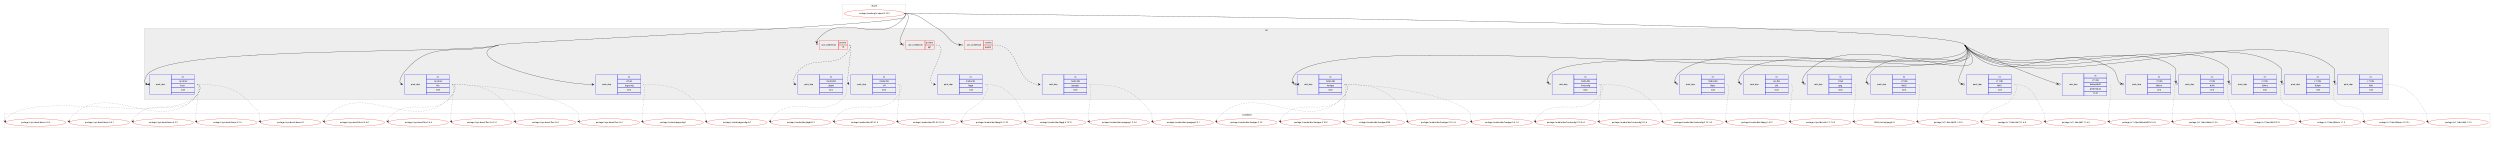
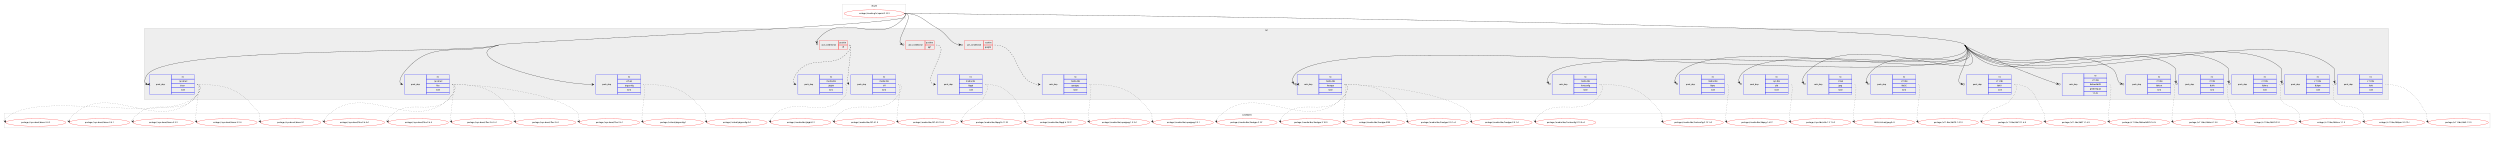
  digraph {
    compound=true
    concentrate=true
    fontname=Roboto
    fontsize=10
    newrank=true
    rankdir=TB
    ranksep=1.5
    node [color=red fontname=Roboto fontsize=10]
    edge [arrowhead=vee fontname=Roboto headport=w style=dotted tailport=e weight=100]
    n1 [label="portage://media-gfx/xpaint-2.10.2" width=4]
    n2 [color=blue label=<<TABLE BORDER="0" CELLBORDER="1" CELLSPACING="0" CELLPADDING="4" WIDTH="220"><TR><TD ROWSPAN="6" CELLPADDING="30">pack_dep</TD></TR><TR><TD WIDTH="110">no</TD></TR><TR><TD>sys-devel</TD></TR><TR><TD>bison</TD></TR><TR><TD>none</TD></TR><TR><TD></TD></TR></TABLE>> shape=none]
    n3 [color=blue label=<<TABLE BORDER="0" CELLBORDER="1" CELLSPACING="0" CELLPADDING="4" WIDTH="220"><TR><TD ROWSPAN="6" CELLPADDING="30">pack_dep</TD></TR><TR><TD WIDTH="110">no</TD></TR><TR><TD>sys-devel</TD></TR><TR><TD>flex</TD></TR><TR><TD>none</TD></TR><TR><TD></TD></TR></TABLE>> shape=none]
    n4 [color=blue label=<<TABLE BORDER="0" CELLBORDER="1" CELLSPACING="0" CELLPADDING="4" WIDTH="220"><TR><TD ROWSPAN="6" CELLPADDING="30">pack_dep</TD></TR><TR><TD WIDTH="110">no</TD></TR><TR><TD>virtual</TD></TR><TR><TD>pkgconfig</TD></TR><TR><TD>none</TD></TR><TR><TD></TD></TR></TABLE>> shape=none]
    n5 [color=blue label=<<TABLE BORDER="0" CELLBORDER="1" CELLSPACING="0" CELLPADDING="4" WIDTH="220"><TR><TD ROWSPAN="6" CELLPADDING="30">pack_dep</TD></TR><TR><TD WIDTH="110">no</TD></TR><TR><TD>media-libs</TD></TR><TR><TD>openjpeg</TD></TR><TR><TD>none</TD></TR><TR><TD></TD></TR></TABLE>> shape=none]
    n6 [label=<<TABLE BORDER="0" CELLBORDER="1" CELLSPACING="0" CELLPADDING="4"><TR><TD ROWSPAN="3" CELLPADDING="10">use_conditional</TD></TR><TR><TD>positive</TD></TR><TR><TD>jpeg2k</TD></TR></TABLE>> shape=none]
    n7 [color=blue label=<<TABLE BORDER="0" CELLBORDER="1" CELLSPACING="0" CELLPADDING="4" WIDTH="220"><TR><TD ROWSPAN="6" CELLPADDING="30">pack_dep</TD></TR><TR><TD WIDTH="110">no</TD></TR><TR><TD>media-libs</TD></TR><TR><TD>libpgf</TD></TR><TR><TD>none</TD></TR><TR><TD></TD></TR></TABLE>> shape=none]
    n8 [label=<<TABLE BORDER="0" CELLBORDER="1" CELLSPACING="0" CELLPADDING="4"><TR><TD ROWSPAN="3" CELLPADDING="10">use_conditional</TD></TR><TR><TD>positive</TD></TR><TR><TD>pgf</TD></TR></TABLE>> shape=none]
    n9 [color=blue label=<<TABLE BORDER="0" CELLBORDER="1" CELLSPACING="0" CELLPADDING="4" WIDTH="220"><TR><TD ROWSPAN="6" CELLPADDING="30">pack_dep</TD></TR><TR><TD WIDTH="110">no</TD></TR><TR><TD>media-libs</TD></TR><TR><TD>jbigkit</TD></TR><TR><TD>none</TD></TR><TR><TD></TD></TR></TABLE>> shape=none]
    n10 [color=blue label=<<TABLE BORDER="0" CELLBORDER="1" CELLSPACING="0" CELLPADDING="4" WIDTH="220"><TR><TD ROWSPAN="6" CELLPADDING="30">pack_dep</TD></TR><TR><TD WIDTH="110">no</TD></TR><TR><TD>media-libs</TD></TR><TR><TD>tiff</TD></TR><TR><TD>none</TD></TR><TR><TD></TD></TR></TABLE>> shape=none]
    n11 [label=<<TABLE BORDER="0" CELLBORDER="1" CELLSPACING="0" CELLPADDING="4"><TR><TD ROWSPAN="3" CELLPADDING="10">use_conditional</TD></TR><TR><TD>positive</TD></TR><TR><TD>tiff</TD></TR></TABLE>> shape=none]
    n12 [color=blue label=<<TABLE BORDER="0" CELLBORDER="1" CELLSPACING="0" CELLPADDING="4" WIDTH="220"><TR><TD ROWSPAN="6" CELLPADDING="30">pack_dep</TD></TR><TR><TD WIDTH="110">no</TD></TR><TR><TD>media-libs</TD></TR><TR><TD>freetype</TD></TR><TR><TD>none</TD></TR><TR><TD></TD></TR></TABLE>> shape=none]
    n13 [color=blue label=<<TABLE BORDER="0" CELLBORDER="1" CELLSPACING="0" CELLPADDING="4" WIDTH="220"><TR><TD ROWSPAN="6" CELLPADDING="30">pack_dep</TD></TR><TR><TD WIDTH="110">no</TD></TR><TR><TD>media-libs</TD></TR><TR><TD>fontconfig</TD></TR><TR><TD>none</TD></TR><TR><TD></TD></TR></TABLE>> shape=none]
    n14 [color=blue label=<<TABLE BORDER="0" CELLBORDER="1" CELLSPACING="0" CELLPADDING="4" WIDTH="220"><TR><TD ROWSPAN="6" CELLPADDING="30">pack_dep</TD></TR><TR><TD WIDTH="110">no</TD></TR><TR><TD>media-libs</TD></TR><TR><TD>libpng</TD></TR><TR><TD>none</TD></TR><TR><TD></TD></TR></TABLE>> shape=none]
    n15 [color=blue label=<<TABLE BORDER="0" CELLBORDER="1" CELLSPACING="0" CELLPADDING="4" WIDTH="220"><TR><TD ROWSPAN="6" CELLPADDING="30">pack_dep</TD></TR><TR><TD WIDTH="110">no</TD></TR><TR><TD>sys-libs</TD></TR><TR><TD>zlib</TD></TR><TR><TD>none</TD></TR><TR><TD></TD></TR></TABLE>> shape=none]
    n16 [color=blue label=<<TABLE BORDER="0" CELLBORDER="1" CELLSPACING="0" CELLPADDING="4" WIDTH="220"><TR><TD ROWSPAN="6" CELLPADDING="30">pack_dep</TD></TR><TR><TD WIDTH="110">no</TD></TR><TR><TD>virtual</TD></TR><TR><TD>jpeg</TD></TR><TR><TD>none</TD></TR><TR><TD></TD></TR></TABLE>> shape=none]
    n17 [color=blue label=<<TABLE BORDER="0" CELLBORDER="1" CELLSPACING="0" CELLPADDING="4" WIDTH="220"><TR><TD ROWSPAN="6" CELLPADDING="30">pack_dep</TD></TR><TR><TD WIDTH="110">no</TD></TR><TR><TD>x11-libs</TD></TR><TR><TD>libICE</TD></TR><TR><TD>none</TD></TR><TR><TD></TD></TR></TABLE>> shape=none]
    n18 [color=blue label=<<TABLE BORDER="0" CELLBORDER="1" CELLSPACING="0" CELLPADDING="4" WIDTH="220"><TR><TD ROWSPAN="6" CELLPADDING="30">pack_dep</TD></TR><TR><TD WIDTH="110">no</TD></TR><TR><TD>x11-libs</TD></TR><TR><TD>libX11</TD></TR><TR><TD>none</TD></TR><TR><TD></TD></TR></TABLE>> shape=none]
    n19 [color=blue label=<<TABLE BORDER="0" CELLBORDER="1" CELLSPACING="0" CELLPADDING="4" WIDTH="220"><TR><TD ROWSPAN="6" CELLPADDING="30">pack_dep</TD></TR><TR><TD WIDTH="110">no</TD></TR><TR><TD>x11-libs</TD></TR><TR><TD>libXaw3dXft</TD></TR><TR><TD>greaterequal</TD></TR><TR><TD>1.6.2c</TD></TR></TABLE>> shape=none]
    n20 [color=blue label=<<TABLE BORDER="0" CELLBORDER="1" CELLSPACING="0" CELLPADDING="4" WIDTH="220"><TR><TD ROWSPAN="6" CELLPADDING="30">pack_dep</TD></TR><TR><TD WIDTH="110">no</TD></TR><TR><TD>x11-libs</TD></TR><TR><TD>libXext</TD></TR><TR><TD>none</TD></TR><TR><TD></TD></TR></TABLE>> shape=none]
    n21 [color=blue label=<<TABLE BORDER="0" CELLBORDER="1" CELLSPACING="0" CELLPADDING="4" WIDTH="220"><TR><TD ROWSPAN="6" CELLPADDING="30">pack_dep</TD></TR><TR><TD WIDTH="110">no</TD></TR><TR><TD>x11-libs</TD></TR><TR><TD>libXft</TD></TR><TR><TD>none</TD></TR><TR><TD></TD></TR></TABLE>> shape=none]
    n22 [color=blue label=<<TABLE BORDER="0" CELLBORDER="1" CELLSPACING="0" CELLPADDING="4" WIDTH="220"><TR><TD ROWSPAN="6" CELLPADDING="30">pack_dep</TD></TR><TR><TD WIDTH="110">no</TD></TR><TR><TD>x11-libs</TD></TR><TR><TD>libXmu</TD></TR><TR><TD>none</TD></TR><TR><TD></TD></TR></TABLE>> shape=none]
    n23 [color=blue label=<<TABLE BORDER="0" CELLBORDER="1" CELLSPACING="0" CELLPADDING="4" WIDTH="220"><TR><TD ROWSPAN="6" CELLPADDING="30">pack_dep</TD></TR><TR><TD WIDTH="110">no</TD></TR><TR><TD>x11-libs</TD></TR><TR><TD>libXpm</TD></TR><TR><TD>none</TD></TR><TR><TD></TD></TR></TABLE>> shape=none]
    n24 [color=blue label=<<TABLE BORDER="0" CELLBORDER="1" CELLSPACING="0" CELLPADDING="4" WIDTH="220"><TR><TD ROWSPAN="6" CELLPADDING="30">pack_dep</TD></TR><TR><TD WIDTH="110">no</TD></TR><TR><TD>x11-libs</TD></TR><TR><TD>libXt</TD></TR><TR><TD>none</TD></TR><TR><TD></TD></TR></TABLE>> shape=none]
    n25 [label="portage://sys-devel/bison-9.1" width=4]
    n26 [label="portage://sys-devel/bison-3.2.4" width=4]
    n27 [label="portage://sys-devel/bison-3.3.2" width=4]
    n28 [label="portage://sys-devel/bison-3.4.1" width=4]
    n29 [label="portage://sys-devel/bison-3.4.2" width=4]
    n30 [label="portage://sys-devel/flex-2.6.1" width=4]
    n31 [label="portage://sys-devel/flex-2.6.3" width=4]
    n32 [label="portage://sys-devel/flex-2.6.3-r1" width=4]
    n33 [label="portage://sys-devel/flex-2.6.4" width=4]
    n34 [label="portage://sys-devel/flex-2.6.4-r1" width=4]
    n35 [label="portage://virtual/pkgconfig-0-r1" width=4]
    n36 [label="portage://virtual/pkgconfig-1" width=4]
    n37 [label="portage://media-libs/openjpeg-1.5.2-r1" width=4]
    n38 [label="portage://media-libs/openjpeg-2.3.1" width=4]
    n39 [label="portage://media-libs/libpgf-6.11.32" width=4]
    n40 [label="portage://media-libs/libpgf-6.12.27" width=4]
    n41 [label="portage://media-libs/jbigkit-2.1" width=4]
    n42 [label="portage://sys-libs/zlib-1.2.11-r2" width=4]
    n43 [label="portage://media-libs/tiff-4.0.10-r2" width=4]
    n44 [label="portage://media-libs/tiff-4.1.0" width=4]
-   n45 [label="portage://media-libs/fontconfig-2.12.6" width=4]
    n46 [label="portage://media-libs/fontconfig-2.13.0-r4" width=4]
    n47 [label="portage://media-libs/fontconfig-2.13.1-r2" width=4]
    n48 [label="portage://media-libs/freetype-2.10.0" width=4]
    n49 [label="portage://media-libs/freetype-2.10.1" width=4]
    n50 [label="portage://media-libs/freetype-2.9.1-r3" width=4]
    n51 [label="portage://media-libs/freetype-2.9.1-r4" width=4]
    n52 [label="portage://media-libs/freetype-9999" width=4]
    n53 [label="portage://media-libs/libpng-1.6.37" width=4]
    n54 [label="libXt://virtual/jpeg-0-r3" width=4]
    n55 [label="portage://x11-libs/libICE-1.0.10" width=4]
    n56 [label="portage://x11-libs/libX11-1.6.8" width=4]
    n57 [label="portage://x11-libs/libX11-1.6.9" width=4]
    n58 [label="portage://x11-libs/libXaw3dXft-1.6.2d" width=4]
    n59 [label="portage://x11-libs/libXext-1.3.4" width=4]
    n60 [label="portage://x11-libs/libXft-2.3.3" width=4]
    n61 [label="portage://x11-libs/libXmu-1.1.3" width=4]
    n62 [label="portage://x11-libs/libXpm-3.5.12-r1" width=4]
    n63 [label="portage://x11-libs/libXt-1.2.0" width=4]
    subgraph cluster_1 {
      color=gray
      label=<<i>ebuild</i>>
      rank=same
      n1
    }
    subgraph cluster_2 {
      color=gray
      label=<<i>dependencies</i>>
      subgraph cluster_3 {
        color=gray
        fillcolor="#eeeeee"
        label=<<i>compile</i>>
        style=filled
        subgraph sub_4 {
          color=gray
          fillcolor="#eeeeee"
          label=<<i>compile</i>>
          style=filled
          n2
        }
        subgraph sub_5 {
          color=gray
          fillcolor="#eeeeee"
          label=<<i>compile</i>>
          style=filled
          n3
        }
        subgraph sub_6 {
          color=gray
          fillcolor="#eeeeee"
          label=<<i>compile</i>>
          style=filled
          n4
        }
      }
      subgraph cluster_7 {
        color=gray
        fillcolor="#eeeeee"
        label=<<i>compile and run</i>>
        style=filled
        subgraph sub_8 {
          color=gray
          fillcolor="#eeeeee"
          label=<<i>compile and run</i>>
          style=filled
          n6
          subgraph sub_9 {
            color=gray
            fillcolor="#eeeeee"
            label=<<i>compile and run</i>>
            style=filled
            n5
          }
        }
        subgraph sub_10 {
          color=gray
          fillcolor="#eeeeee"
          label=<<i>compile and run</i>>
          style=filled
          n8
          subgraph sub_11 {
            color=gray
            fillcolor="#eeeeee"
            label=<<i>compile and run</i>>
            style=filled
            n7
          }
        }
        subgraph sub_12 {
          color=gray
          fillcolor="#eeeeee"
          label=<<i>compile and run</i>>
          style=filled
          n11
          subgraph sub_13 {
            color=gray
            fillcolor="#eeeeee"
            label=<<i>compile and run</i>>
            style=filled
            n9
          }
          subgraph sub_14 {
            color=gray
            fillcolor="#eeeeee"
            label=<<i>compile and run</i>>
            style=filled
            n10
          }
        }
        subgraph sub_15 {
          color=gray
          fillcolor="#eeeeee"
          label=<<i>compile and run</i>>
          style=filled
          n12
        }
        subgraph sub_16 {
          color=gray
          fillcolor="#eeeeee"
          label=<<i>compile and run</i>>
          style=filled
          n13
        }
        subgraph sub_17 {
          color=gray
          fillcolor="#eeeeee"
          label=<<i>compile and run</i>>
          style=filled
          n14
        }
        subgraph sub_18 {
          color=gray
          fillcolor="#eeeeee"
          label=<<i>compile and run</i>>
          style=filled
          n15
        }
        subgraph sub_19 {
          color=gray
          fillcolor="#eeeeee"
          label=<<i>compile and run</i>>
          style=filled
          n16
        }
        subgraph sub_20 {
          color=gray
          fillcolor="#eeeeee"
          label=<<i>compile and run</i>>
          style=filled
          n17
        }
        subgraph sub_21 {
          color=gray
          fillcolor="#eeeeee"
          label=<<i>compile and run</i>>
          style=filled
          n18
        }
        subgraph sub_22 {
          color=gray
          fillcolor="#eeeeee"
          label=<<i>compile and run</i>>
          style=filled
          n19
        }
        subgraph sub_23 {
          color=gray
          fillcolor="#eeeeee"
          label=<<i>compile and run</i>>
          style=filled
          n20
        }
        subgraph sub_24 {
          color=gray
          fillcolor="#eeeeee"
          label=<<i>compile and run</i>>
          style=filled
          n21
        }
        subgraph sub_25 {
          color=gray
          fillcolor="#eeeeee"
          label=<<i>compile and run</i>>
          style=filled
          n22
        }
        subgraph sub_26 {
          color=gray
          fillcolor="#eeeeee"
          label=<<i>compile and run</i>>
          style=filled
          n23
        }
        subgraph sub_27 {
          color=gray
          fillcolor="#eeeeee"
          label=<<i>compile and run</i>>
          style=filled
          n24
        }
      }
      subgraph cluster_28 {
        color=gray
        fillcolor="#eeeeee"
        label=<<i>run</i>>
        style=filled
      }
    }
    subgraph cluster_29 {
      color=gray
      label=<<i>candidates</i>>
      rank=same
      subgraph sub_30 {
        color=black
        label=<<i>candidates</i>>
        nodesep=1
        rank=same
        n25
        n26
        n27
        n28
        n29
      }
      subgraph sub_31 {
        color=black
        label=<<i>candidates</i>>
        nodesep=1
        rank=same
        n30
        n31
        n32
        n33
        n34
      }
      subgraph sub_32 {
        color=black
        label=<<i>candidates</i>>
        nodesep=1
        rank=same
        n35
        n36
      }
      subgraph sub_33 {
        color=black
        label=<<i>candidates</i>>
        nodesep=1
        rank=same
        n37
        n38
      }
      subgraph sub_34 {
        color=black
        label=<<i>candidates</i>>
        nodesep=1
        rank=same
        n39
        n40
      }
      subgraph sub_35 {
        color=black
        label=<<i>candidates</i>>
        nodesep=1
        rank=same
        n41
      }
      subgraph sub_36 {
        color=black
        label=<<i>candidates</i>>
        nodesep=1
        rank=same
        n42
      }
      subgraph sub_37 {
        color=black
        label=<<i>candidates</i>>
        nodesep=1
        rank=same
        n43
        n44
      }
      subgraph sub_38 {
        color=black
        label=<<i>candidates</i>>
        nodesep=1
        rank=same
-       n45
        n46
        n47
      }
      subgraph sub_39 {
        color=black
        label=<<i>candidates</i>>
        nodesep=1
        rank=same
        n48
        n49
        n50
        n51
        n52
      }
      subgraph sub_40 {
        color=black
        label=<<i>candidates</i>>
        nodesep=1
        rank=same
        n53
      }
      subgraph sub_41 {
        color=black
        label=<<i>candidates</i>>
        nodesep=1
        rank=same
        n54
      }
      subgraph sub_42 {
        color=black
        label=<<i>candidates</i>>
        nodesep=1
        rank=same
        n55
      }
      subgraph sub_43 {
        color=black
        label=<<i>candidates</i>>
        nodesep=1
        rank=same
        n56
        n57
      }
      subgraph sub_44 {
        color=black
        label=<<i>candidates</i>>
        nodesep=1
        rank=same
        n58
      }
      subgraph sub_45 {
        color=black
        label=<<i>candidates</i>>
        nodesep=1
        rank=same
        n59
      }
      subgraph sub_46 {
        color=black
        label=<<i>candidates</i>>
        nodesep=1
        rank=same
        n60
      }
      subgraph sub_47 {
        color=black
        label=<<i>candidates</i>>
        nodesep=1
        rank=same
        n61
      }
      subgraph sub_48 {
        color=black
        label=<<i>candidates</i>>
        nodesep=1
        rank=same
        n62
      }
      subgraph sub_49 {
        color=black
        label=<<i>candidates</i>>
        nodesep=1
        rank=same
        n63
      }
    }
    n1 -> n2 [style=solid weight=20]
    n1 -> n3 [style=solid weight=20]
    n1 -> n4 [style=solid weight=20]
    n1 -> n6 [arrowhead=odotvee style=solid weight=20]
    n1 -> n8 [arrowhead=odotvee style=solid weight=20]
    n1 -> n11 [arrowhead=odotvee style=solid weight=20]
    n1 -> n12 [arrowhead=odotvee style=solid weight=20]
    n1 -> n13 [arrowhead=odotvee style=solid weight=20]
    n1 -> n14 [arrowhead=odotvee style=solid weight=20]
    n1 -> n15 [arrowhead=odotvee style=solid weight=20]
    n1 -> n16 [arrowhead=odotvee style=solid weight=20]
    n1 -> n17 [arrowhead=odotvee style=solid weight=20]
    n1 -> n18 [arrowhead=odotvee style=solid weight=20]
    n1 -> n19 [arrowhead=odotvee style=solid weight=20]
    n1 -> n20 [arrowhead=odotvee style=solid weight=20]
    n1 -> n21 [arrowhead=odotvee style=solid weight=20]
    n1 -> n22 [arrowhead=odotvee style=solid weight=20]
    n1 -> n23 [arrowhead=odotvee style=solid weight=20]
    n1 -> n24 [arrowhead=odotvee style=solid weight=20]
    n2 -> n25
    n2 -> n26
    n2 -> n27
    n2 -> n28
    n2 -> n29
    n3 -> n30
    n3 -> n31
    n3 -> n32
    n3 -> n33
    n3 -> n34
    n4 -> n35
    n4 -> n36
    n5 -> n37
    n5 -> n38
    n6 -> n5 [style=dashed weight=20]
    n7 -> n39
    n7 -> n40
    n8 -> n7 [style=dashed weight=20]
    n9 -> n41
    n10 -> n43
    n10 -> n44
    n11 -> n9 [style=dashed weight=20]
    n11 -> n10 [style=dashed weight=20]
    n12 -> n48
    n12 -> n49
    n12 -> n50
    n12 -> n51
    n12 -> n52
-   n13 -> n45
    n13 -> n46
    n13 -> n47
    n14 -> n53
    n15 -> n42
    n16 -> n54
    n17 -> n55
    n18 -> n56
    n18 -> n57
    n19 -> n58
    n20 -> n59
    n21 -> n60
    n22 -> n61
    n23 -> n62
    n24 -> n63
  }
